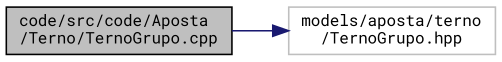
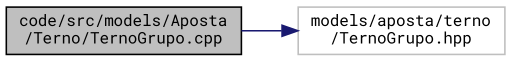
  digraph {
    rankdir=LR
    fontname="Roboto Mono"
    node [fontname="Roboto Mono" fontsize=10 shape=record style=filled]
-   n1 [color=black fillcolor=grey75 fontcolor=black height=0.2 label="code/src/code/Aposta\l/Terno/TernoGrupo.cpp" width=0.4]
+   n1 [color=black fillcolor=grey75 fontcolor=black height=0.2 label="code/src/models/Aposta\l/Terno/TernoGrupo.cpp" width=0.4]
    n2 [color=grey75 fillcolor=white height=0.2 label="models/aposta/terno\l/TernoGrupo.hpp" width=0.4]
    n1 -> n2 [color=midnightblue fontname="Roboto Mono" fontsize=10 labelfontname=Helvetica labelfontsize=10 style=solid]
  }
